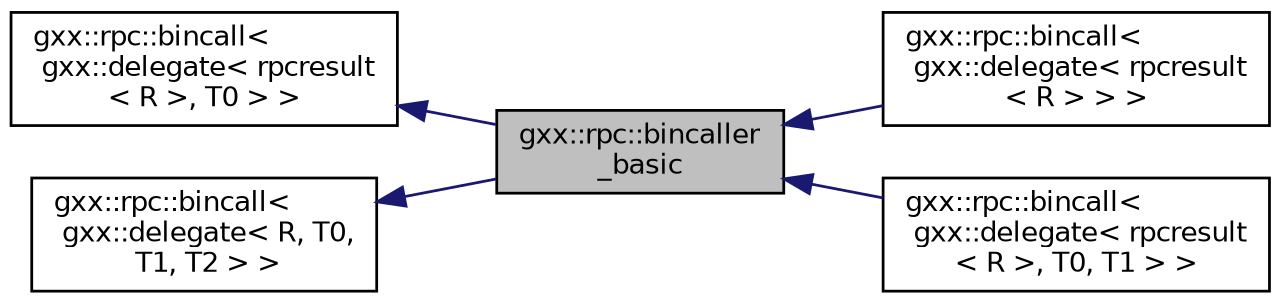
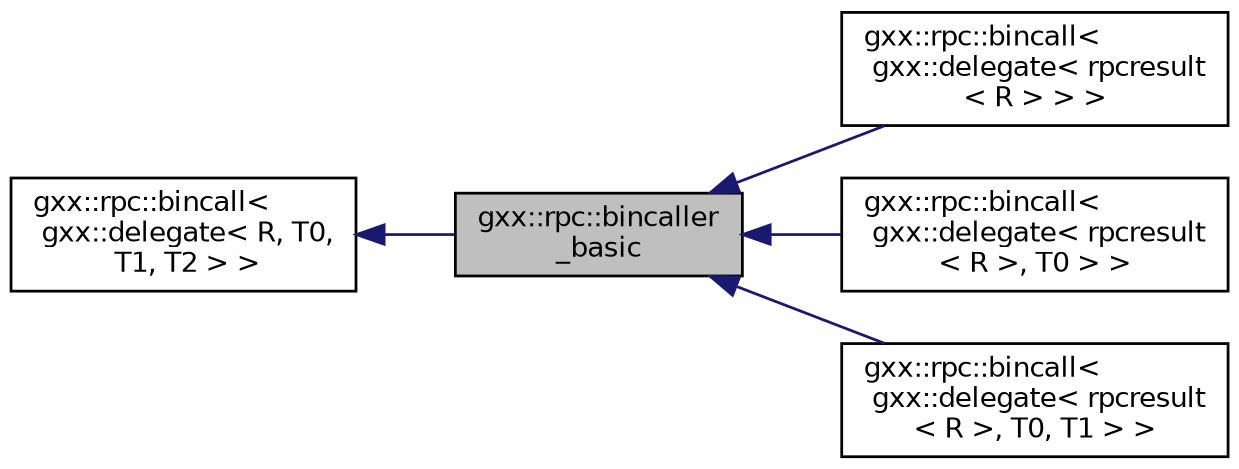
  digraph {
    rankdir=LR
    node [color=black fillcolor=white fontname=Helvetica fontsize=10 shape=record style=filled]
    edge [color=midnightblue dir=back fontname=Helvetica fontsize=10 labelfontname=Helvetica labelfontsize=10 style=solid]
    n1 [fillcolor=grey75 fontcolor=black height=0.2 label="gxx::rpc::bincaller\l_basic" width=0.4]
    n2 [height=0.2 label="gxx::rpc::bincall\<\l gxx::delegate\< rpcresult\l\< R \> \> \>" width=0.4]
    n3 [height=0.2 label="gxx::rpc::bincall\<\l gxx::delegate\< rpcresult\l\< R \>, T0 \> \>" width=0.4]
    n4 [height=0.2 label="gxx::rpc::bincall\<\l gxx::delegate\< rpcresult\l\< R \>, T0, T1 \> \>" width=0.4]
    n5 [height=0.2 label="gxx::rpc::bincall\<\l gxx::delegate\< R, T0,\l T1, T2 \> \>" width=0.4]
    n1 -> n2
-   n3 -> n1
+   n1 -> n3
    n1 -> n4
    n5 -> n1
  }
